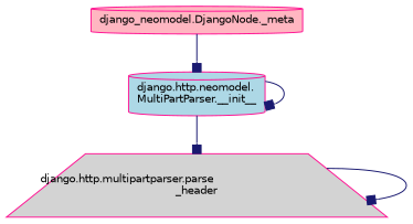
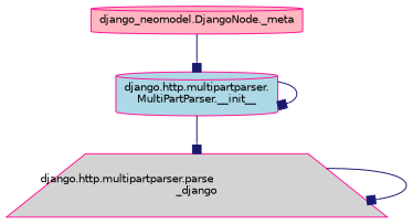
  digraph {
    rankdir=TB
    node [color=deeppink fontname=Helvetica fontsize=10 shape=cylinder style=filled]
    edge [arrowhead=box color=midnightblue fontname=Helvetica fontsize=10 labelfontname=Helvetica labelfontsize=10 style=solid]
-   n1 [fillcolor=lightblue fontcolor=black height=0.2 label="django.http.neomodel.\lMultiPartParser.__init__" width=0.4]
-   n2 [fillcolor=lightgrey height=0.2 label="django.http.multipartparser.parse\l_header" shape=trapezium width=0.4]
+   n1 [fillcolor=lightblue fontcolor=black height=0.2 label="django.http.multipartparser.\lMultiPartParser.__init__" width=0.4]
+   n2 [fillcolor=lightgrey height=0.2 label="django.http.multipartparser.parse\l_django" shape=trapezium width=0.4]
    n3 [fillcolor=lightpink height=0.2 label="django_neomodel.DjangoNode._meta" width=0.4]
    n1 -> n1
    n1 -> n2
    n2 -> n2
    n3 -> n1
  }
